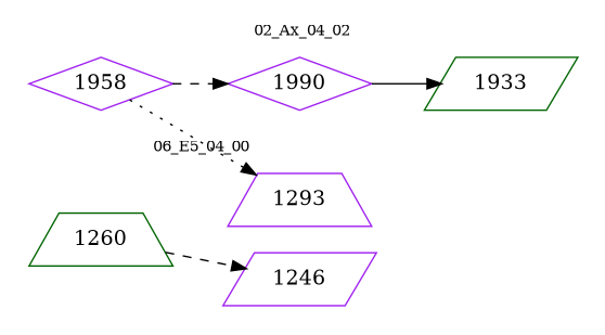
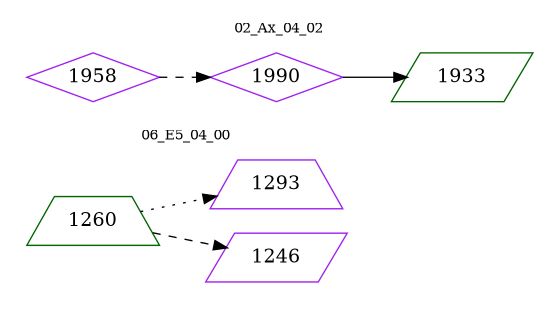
  digraph {
    rankdir=LR
    node [color=purple shape=diamond]
    edge [color=black style=dashed]
    n1 [label=1958]
    n2 [color=darkgreen label=1933 shape=parallelogram]
    n3 [label=1990]
    n4 [color=darkgreen label=1260 shape=trapezium]
    n5 [label=1246 shape=parallelogram]
    n6 [label=1293 shape=trapezium]
    subgraph cluster_1 {
      color=white
      fontsize=10
      label="02_Ax_04_02"
      n1
      n2
      n3
    }
    subgraph cluster_2 {
      color=white
      fontsize=10
      label="06_E5_04_00"
      n4
      n5
      n6
    }
    n1 -> n3
    n3 -> n2 [style=solid]
    n4 -> n5
-   n1 -> n6 [style=dotted]
+   n4 -> n6 [style=dotted]
  }
